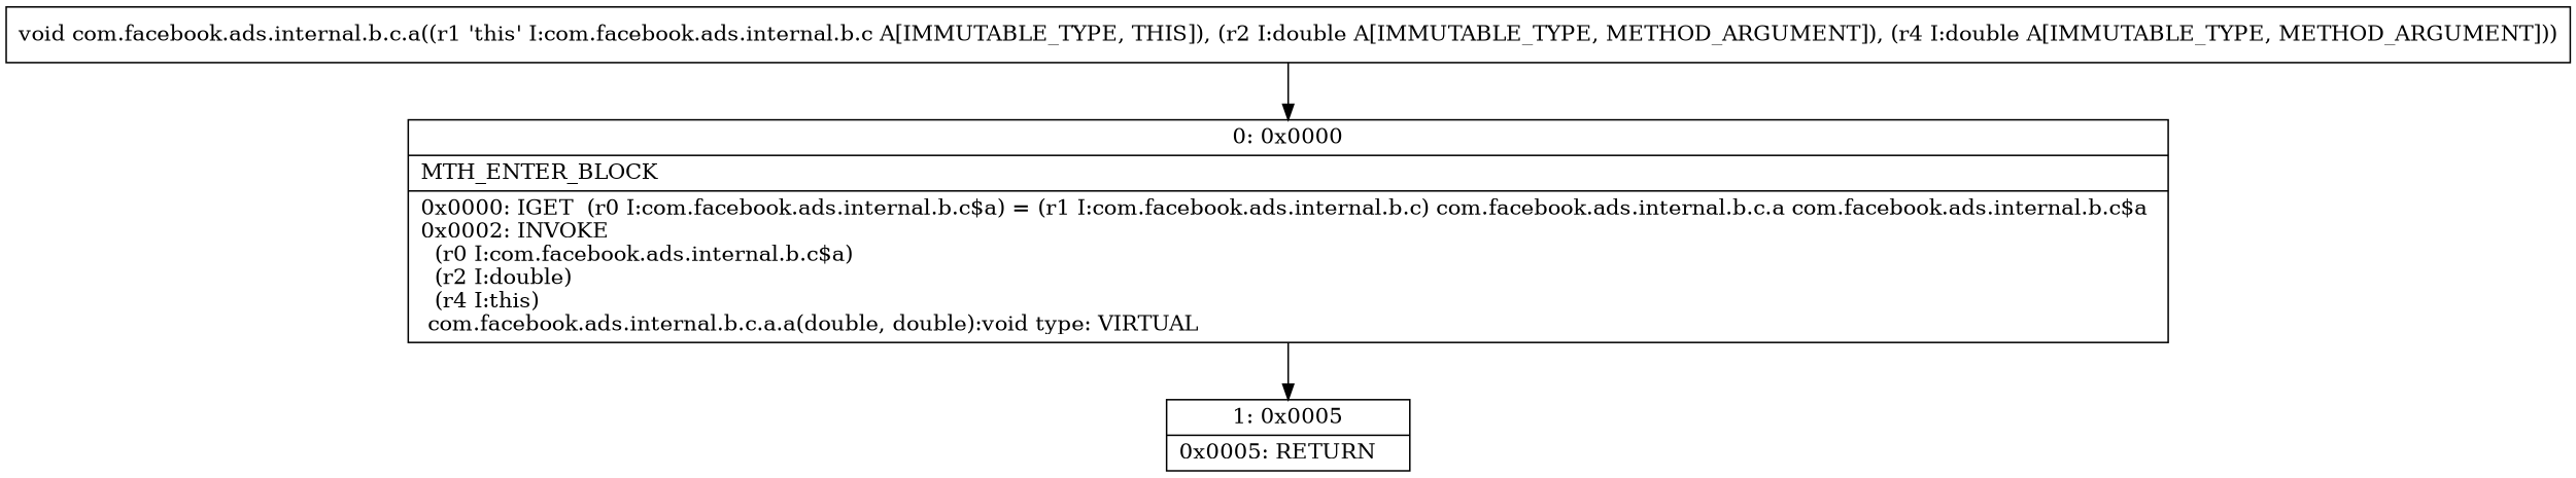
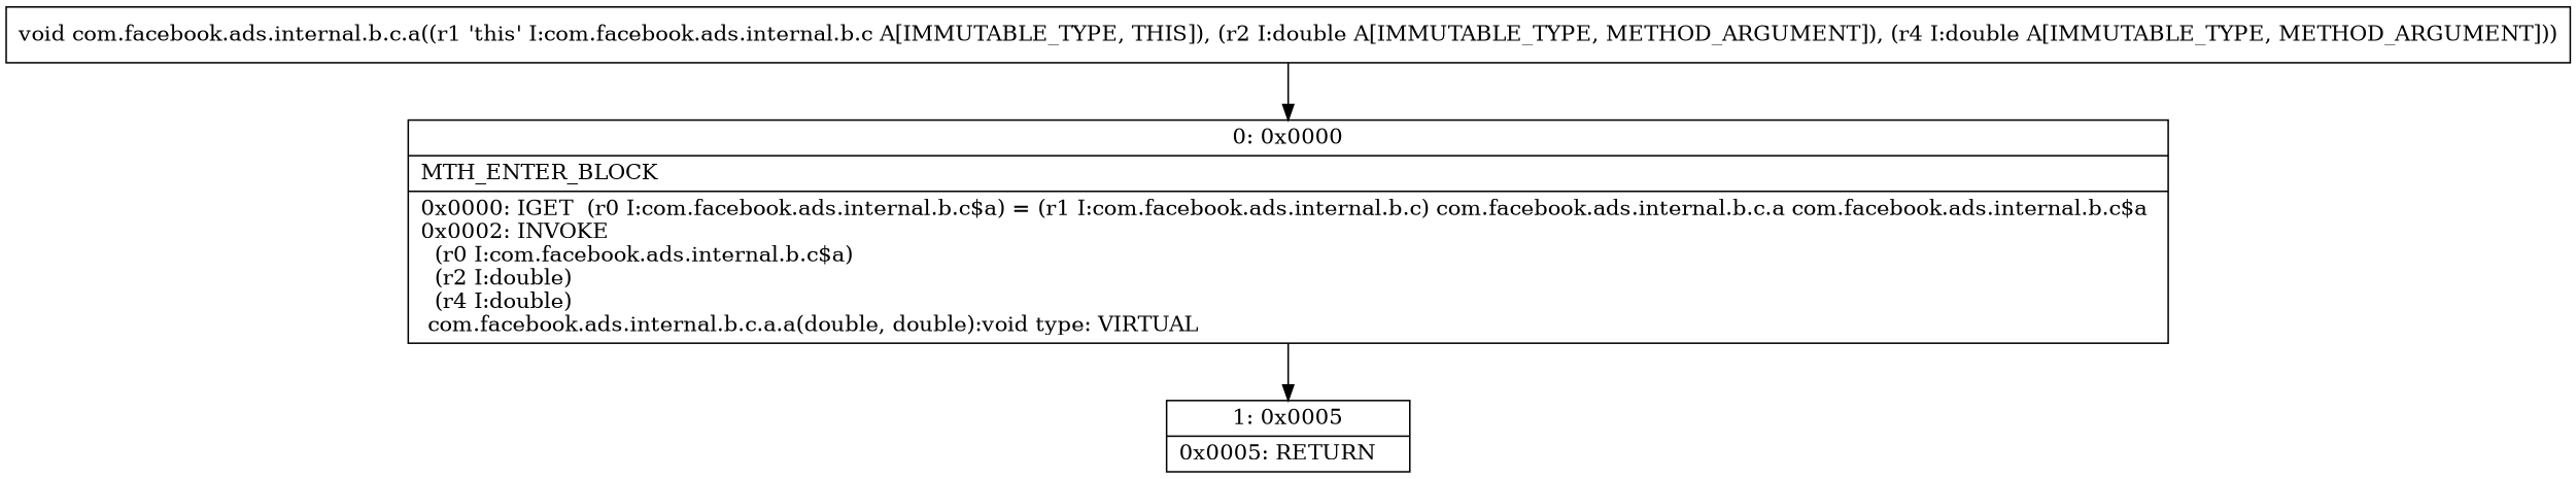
  digraph {
    node [shape=record]
-   n1 [label="{0\:\ 0x0000|MTH_ENTER_BLOCK\l|0x0000: IGET  (r0 I:com.facebook.ads.internal.b.c$a) = (r1 I:com.facebook.ads.internal.b.c) com.facebook.ads.internal.b.c.a com.facebook.ads.internal.b.c$a \l0x0002: INVOKE  \l  (r0 I:com.facebook.ads.internal.b.c$a)\l  (r2 I:double)\l  (r4 I:this)\l com.facebook.ads.internal.b.c.a.a(double, double):void type: VIRTUAL \l}"]
+   n1 [label="{0\:\ 0x0000|MTH_ENTER_BLOCK\l|0x0000: IGET  (r0 I:com.facebook.ads.internal.b.c$a) = (r1 I:com.facebook.ads.internal.b.c) com.facebook.ads.internal.b.c.a com.facebook.ads.internal.b.c$a \l0x0002: INVOKE  \l  (r0 I:com.facebook.ads.internal.b.c$a)\l  (r2 I:double)\l  (r4 I:double)\l com.facebook.ads.internal.b.c.a.a(double, double):void type: VIRTUAL \l}"]
    n2 [label="{1\:\ 0x0005|0x0005: RETURN   \l}"]
    n3 [label="{void com.facebook.ads.internal.b.c.a((r1 'this' I:com.facebook.ads.internal.b.c A[IMMUTABLE_TYPE, THIS]), (r2 I:double A[IMMUTABLE_TYPE, METHOD_ARGUMENT]), (r4 I:double A[IMMUTABLE_TYPE, METHOD_ARGUMENT])) }"]
    n1 -> n2
    n3 -> n1
  }
